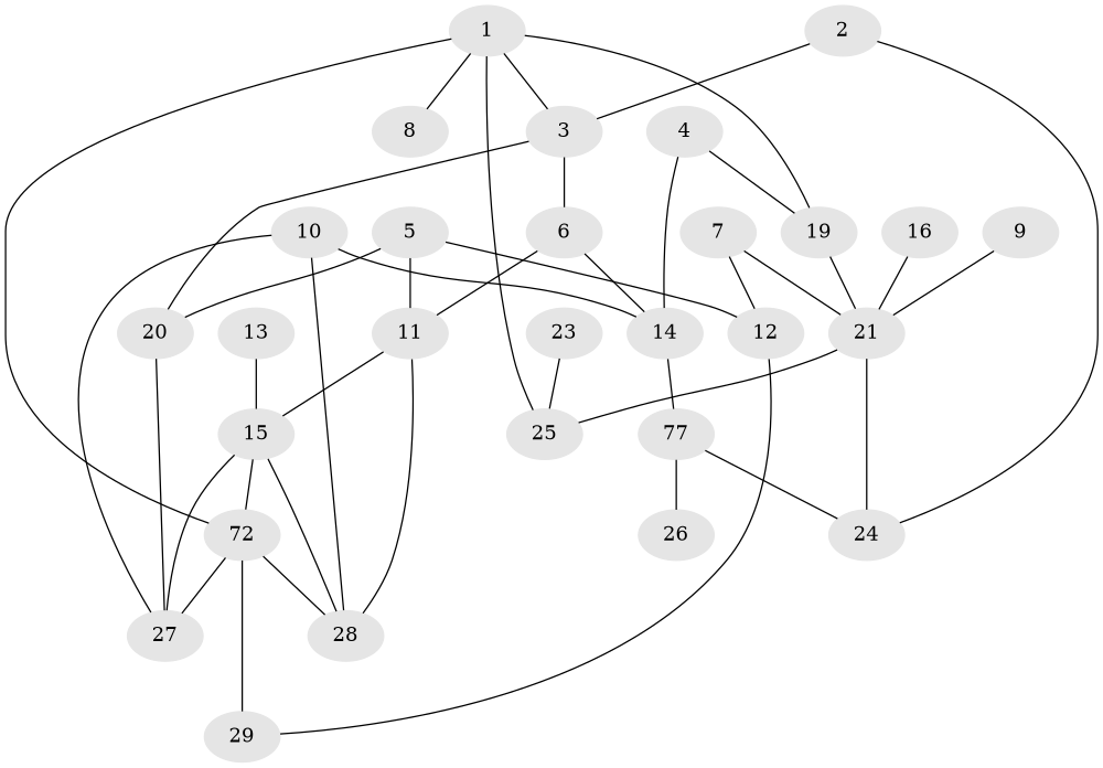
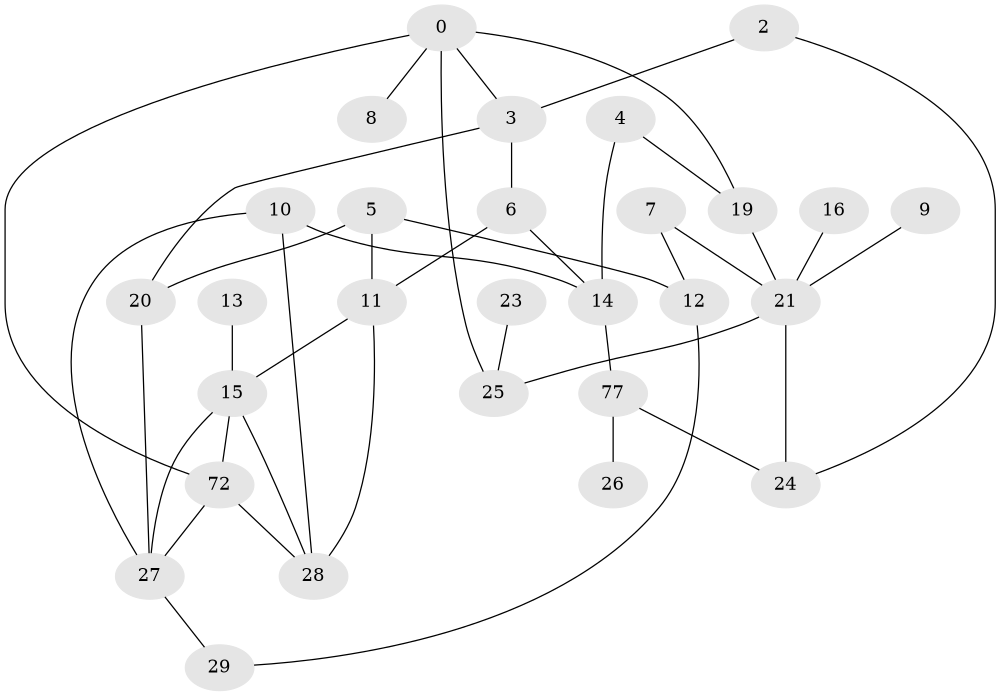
  graph {
    fontname="DejaVu Serif"
    node [color=gray90 fontname="DejaVu Serif" style=filled]
    edge [fontname="DejaVu Serif" weight=1.0]
-   1
+   1 [label=0]
    3
    8
    19
    n5 [label=72]
    25
    6
    20
    21
    27
    28
    29
    2
    24
    14
    11
    4
    n18 [label=77]
    5
    12
    15
    7
    9
    10
    13
    26
    16
    23
    1 -- 3
    1 -- 8
    1 -- 19
    1 -- n5
    1 -- 25 [weight=2.0]
    3 -- 6
    3 -- 20
    19 -- 21
    n5 -- 27 [weight=2.0]
    n5 -- 28
-   n5 -- 29
+   27 -- 29
    6 -- 14
    6 -- 11
    20 -- 27
    21 -- 25
    21 -- 24 [weight=2.0]
    2 -- 3
    2 -- 24
    14 -- n18
    11 -- 28
    11 -- 15
    4 -- 19
    4 -- 14
    n18 -- 24
    n18 -- 26
    5 -- 20
    5 -- 11
    5 -- 12
    12 -- 29
    15 -- n5
    15 -- 27
    15 -- 28
    7 -- 21
    7 -- 12
    9 -- 21
    10 -- 27
    10 -- 28
    10 -- 14
    13 -- 15
    16 -- 21
    23 -- 25
  }
